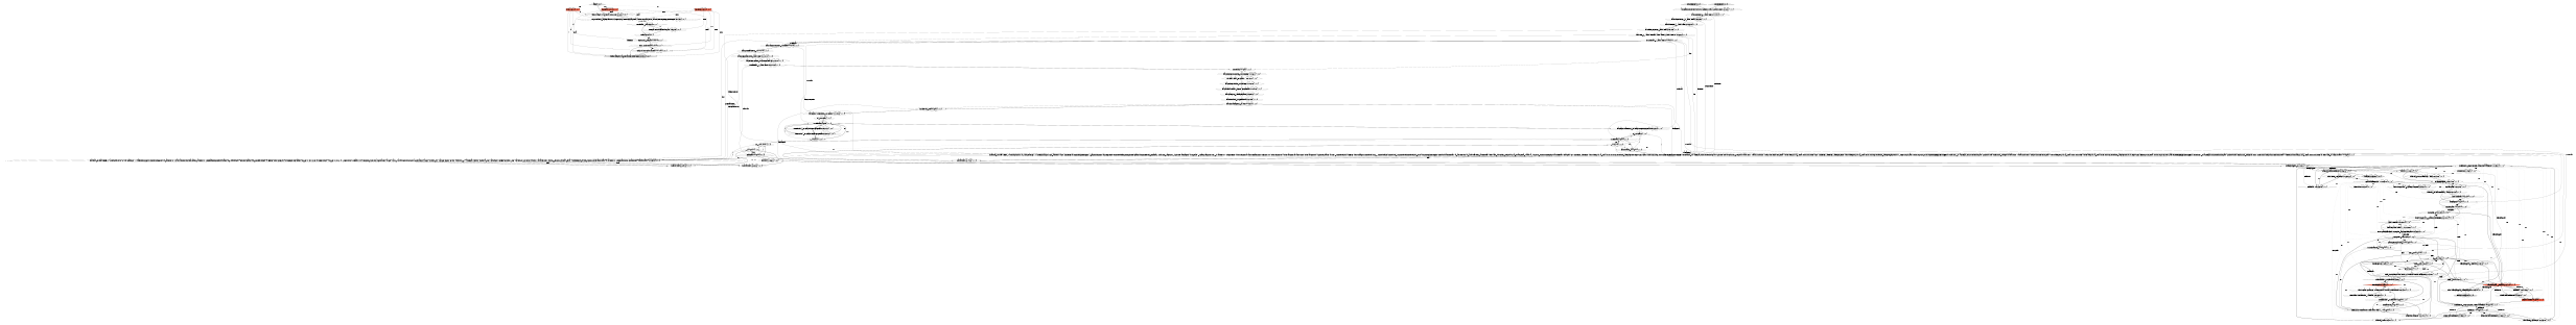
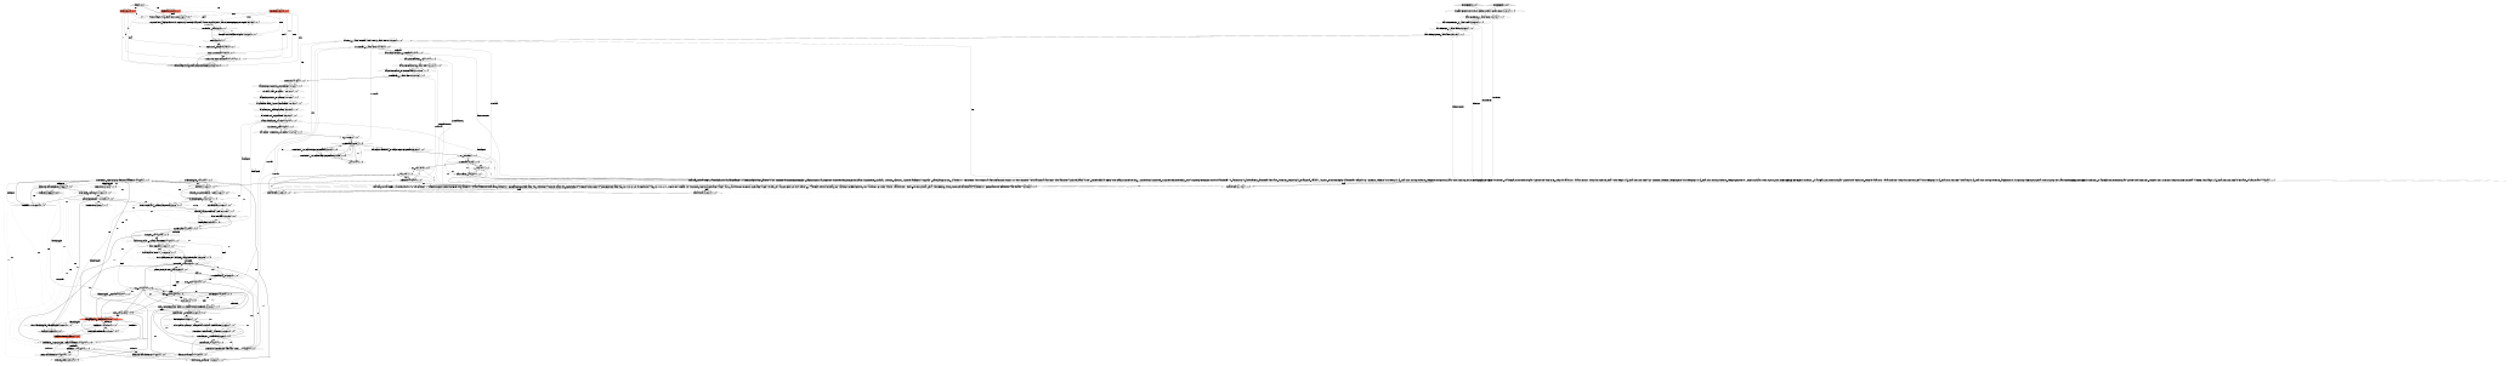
  digraph {
    node [fillcolor=white shape=ellipse style=filled]
    edge [style=bold]
    n1 [fillcolor=tomato label="long nextVal@@@2@@@['0', '0', '1']" shape=box]
    n2 [label="ifVerbose(\"adding id\",id,\"val=\",nextVal,\"version\",version)@@@3@@@['0', '0', '1']"]
    n3 [label="Long returnedVersion = addAndGetVersion(sdoc(\"id\",Integer.toString(id),FIELD,Long.toString(nextVal),\"_version_\",Long.toString(version)),params(DISTRIB_UPDATE_PARAM,FROM_LEADER))@@@4@@@['0', '0', '1']"]
    n4 [fillcolor=lightgray label="ifVerbose(\"adding id\",id,\"val=\",nextVal,\"version\",version,\"DONE\")@@@14@@@['0', '0', '1']"]
    n5 [label="model.put(id,new DocInfo(version,nextVal))@@@11@@@['0', '0', '1']"]
    n6 [label="returnedVersion != null@@@5@@@['0', '0', '1']" shape=diamond]
    n7 [label="int neededPermits = Integer.MAX_VALUE - readPermission.availablePermits()@@@255@@@['1', '1', '0']"]
    n8 [fillcolor=tomato label="bufferedAddsApplied += recInfo.adds@@@247@@@['1', '1', '0']"]
    n9 [label="int neededPermits = Integer.MAX_VALUE - writePerm.availablePermits()@@@251@@@['1', '1', '0']"]
    n10 [label="neededPermits > 0@@@248@@@['1', '0', '0']" shape=diamond]
    n11 [label="readPermission.release(neededPermits)@@@256@@@['1', '1', '0']"]
    n12 [fillcolor=tomato label="Semaphore writePerm@@@250@@@['1', '1', '0']" shape=box]
    n13 [label="random().nextBoolean()@@@218@@@['1', '0', '0']" shape=diamond]
    n14 [label="recInfo != null@@@246@@@['1', '1', '0']" shape=diamond]
    n15 [label="recoveryInfoF != null@@@220@@@['1', '0', '0']" shape=diamond]
    n16 [label="writePermissions@@@246@@@['1', '0', '0']"]
    n17 [label="visibleModel = new ConcurrentHashMap<>(model)@@@217@@@['1', '1', '0']"]
    n18 [label="verbose(\"ROUND=\",operations.get())@@@253@@@['1', '0', '0']"]
    n19 [label="int bufferedAddsApplied = 0@@@214@@@['1', '1', '0']"]
    n20 [label="neededPermits > 0@@@252@@@['1', '1', '0']" shape=diamond]
    n21 [label="visibleModel = new ConcurrentHashMap<>(model)@@@213@@@['1', '0', '0']"]
    n22 [label="neededPermits > 0@@@256@@@['0', '1', '0']" shape=diamond]
    n23 [label="uLog.bufferUpdates()@@@219@@@['1', '1', '0']"]
    n24 [label="thread.start()@@@212@@@['1', '1', '0']"]
    n25 [label="writePerm.release(neededPermits)@@@248@@@['1', '0', '0']"]
    n26 [label="verbose(\"bufferedAddsApplied=\",bufferedAddsApplied)@@@260@@@['0', '1', '0']"]
    n27 [label="readPermission.release(neededPermits)@@@252@@@['1', '0', '0']"]
    n28 [label="writePerm.release(neededPermits)@@@252@@@['0', '1', '0']"]
    n29 [label="verbose(\"ROUND=\",operations.get())@@@257@@@['0', '1', '0']"]
    n30 [fillcolor=lightgray label="thread.join()@@@258@@@['1', '0', '0']"]
    n31 [label="stateChangeLock@@@218@@@['1', '1', '0']" shape=diamond]
    n32 [label="Future<UpdateLog.RecoveryInfo> recoveryInfoF = uLog.applyBufferedUpdates()@@@223@@@['1', '1', '0']"]
    n33 [label="assertTrue(uLog.getState() == UpdateLog.State.BUFFERING)@@@221@@@['1', '1', '0']"]
    n34 [label="recoveryInfoF != null@@@224@@@['1', '1', '0']" shape=diamond]
    n35 [label="random().nextBoolean()@@@222@@@['1', '1', '0']" shape=diamond]
    n36 [label="cnt == 0@@@242@@@['1', '1', '0']" shape=diamond]
    n37 [label="assertTrue(uLog.getState() == UpdateLog.State.ACTIVE)@@@216@@@['0', '1', '0']"]
    n38 [label="uLog.bufferUpdates()@@@215@@@['1', '0', '0']"]
    n39 [label="visibleModel = model@@@254@@@['0', '1', '0']"]
    n40 [label="verbose(\"Operation\",operations.get(),\"Draining permits for write thread\",writeThreadNumber)@@@234@@@['1', '1', '0']"]
    n41 [label="writePermissions(writeThreadNumber++(.drainPermits()@@@235@@@['0', '1', '0']"]
    n42 [label="writeThreadNumber >= nWriteThreads@@@236@@@['1', '1', '0']" shape=diamond]
    n43 [label="readPermission.drainPermits()@@@240@@@['0', '1', '0']"]
    n44 [label="writeThreadNumber--@@@237@@@['0', '1', '0']"]
    n45 [label="writePermissions(writeThreadNumber(.release(random().nextInt(2) + 1)@@@238@@@['1', '1', '0']"]
    n46 [label="i < nWriteThreads@@@30@@@['1', '1', '0']" shape=diamond]
    n47 [label="i++@@@31@@@['1', '1', '0']"]
    n48 [label="Thread thread = new Thread(\"WRITER\" + i){@Override public void run(){try {while (operations.get() > 0) {writePermission.acquire()int oper = rand.nextInt(10)if (oper < commitPercent) {if (numCommitting.incrementAndGet() <= maxConcurrentCommits) {Map<Integer,DocInfo> newCommittedModellong versionsynchronized (globalLock) {newCommittedModel = new HashMap<>(model)version = snapshotCount++}synchronized (stateChangeLock) {if (uLog.getState() != UpdateLog.State.ACTIVE) version = -1if (rand.nextInt(100) < softCommitPercent) {verbose(\"softCommit start\")assertU(TestHarness.commit(\"softCommit\",\"true\"))verbose(\"softCommit end\")}{verbose(\"hardCommit start\")assertU(commit())verbose(\"hardCommit end\")}}synchronized (globalLock) {if (version >= committedModelClock) {if (VERBOSE) {verbose(\"installing new committedModel version=\" + committedModelClock)}committedModel = newCommittedModelcommittedModelClock = version}}}numCommitting.decrementAndGet()continue}int idif (rand.nextBoolean()) {id = rand.nextInt(ndocs)}{id = lastId}boolean before = rand.nextBoolean()if (before) {lastId = id}DocInfo info = model.get(id)long val = info.vallong nextVal = Math.abs(val) + 1long version = testVersion.incrementAndGet()if (rand.nextBoolean()) Thread.yield()if (oper < commitPercent + deletePercent) {verbose(\"deleting id\",id,\"val=\",nextVal,\"version\",version)Long returnedVersion = deleteAndGetVersion(Integer.toString(id),params(\"_version_\",Long.toString(-version),DISTRIB_UPDATE_PARAM,FROM_LEADER))if (returnedVersion != null) {assertEquals(-version,returnedVersion.longValue())}synchronized (model) {DocInfo currInfo = model.get(id)if (Math.abs(version) > Math.abs(currInfo.version)) {model.put(id,new DocInfo(version,-nextVal))}}verbose(\"deleting id\",id,\"val=\",nextVal,\"version\",version,\"DONE\")}if (oper < commitPercent + deletePercent + deleteByQueryPercent) {verbose(\"deleteByQuery id\",id,\"val=\",nextVal,\"version\",version)Long returnedVersion = deleteByQueryAndGetVersion(\"id:\" + Integer.toString(id),params(\"_version_\",Long.toString(-version),DISTRIB_UPDATE_PARAM,FROM_LEADER))if (returnedVersion != null) {assertEquals(-version,returnedVersion.longValue())}synchronized (model) {DocInfo currInfo = model.get(id)if (Math.abs(version) > Math.abs(currInfo.version)) {model.put(id,new DocInfo(version,-nextVal))}}verbose(\"deleteByQuery id\",id,\"val=\",nextVal,\"version\",version,\"DONE\")}{verbose(\"adding id\",id,\"val=\",nextVal,\"version\",version)Long returnedVersion = addAndGetVersion(sdoc(\"id\",Integer.toString(id),FIELD,Long.toString(nextVal),\"_version_\",Long.toString(version)),params(DISTRIB_UPDATE_PARAM,FROM_LEADER))if (returnedVersion != null) {assertEquals(version,returnedVersion.longValue())}synchronized (model) {DocInfo currInfo = model.get(id)if (version > currInfo.version) {model.put(id,new DocInfo(version,nextVal))}}if (VERBOSE) {verbose(\"adding id\",id,\"val=\",nextVal,\"version\",version,\"DONE\")}}if (!before) {lastId = id}}}catch (Throwable e) }}@@@33@@@['1', '1', '0']"]
    n49 [label="int i = 0@@@149@@@['1', '1', '0']"]
    n50 [label="final int threadNum = i@@@32@@@['1', '1', '0']"]
    n51 [label="threads.add(thread)@@@147@@@['1', '1', '0']"]
    n52 [label="i++@@@151@@@['1', '1', '0']"]
    n53 [label="i < nReadThreads@@@150@@@['1', '1', '0']" shape=diamond]
    n54 [label="Thread thread = new Thread(\"READER\" + i){@Override public void run(){try {while (operations.get() > 0) {readPermission.tryAcquire(10,TimeUnit.MILLISECONDS)int id = rand.nextInt(100) < 25? lastId: rand.nextInt(ndocs)boolean realTime = rand.nextInt(100) < percentRealtimeQueryDocInfo infoif (realTime) {info = visibleModel.get(id)}{synchronized (globalLock) {info = committedModel.get(id)}}if (VERBOSE) {verbose(\"querying id\",id)}SolrQueryRequest sreqif (realTime) {sreq = req(\"wt\",\"json\",\"qt\",\"/get\",\"ids\",Integer.toString(id))}{sreq = req(\"wt\",\"json\",\"q\",\"id:\" + Integer.toString(id),\"omitHeader\",\"true\")}String response = h.query(sreq)@SuppressWarnings({\"rawtypes\"}) Map rsp = (Map)Utils.fromJSONString(response)@SuppressWarnings({\"rawtypes\"}) List doclist = (List)(((Map)rsp.get(\"response\")).get(\"docs\"))if (doclist.size() == 0) {}{assertEquals(1,doclist.size())long foundVal = (Long)(((Map)doclist.get(0)).get(FIELD))long foundVer = (Long)(((Map)doclist.get(0)).get(\"_version_\"))if (foundVer < Math.abs(info.version) || (foundVer == info.version && foundVal != info.val)) {verbose(\"ERROR, id=\",id,\"found=\",response,\"model\",info)assertTrue(false)}}}if (rand.nextInt(100) < percentGetLatestVersions) {getLatestVersions()}}catch (Throwable e) }}@@@152@@@['1', '1', '0']"]
    n55 [fillcolor=lightgray label="thread.join()@@@262@@@['0', '1', '0']"]
    n56 [label="operations.decrementAndGet() > 0@@@259@@@['0', '1', '0']" shape=diamond]
    n57 [label="writePermissions@@@250@@@['0', '1', '0']"]
    n58 [label="int writeThreadNumber = 0@@@226@@@['1', '1', '0']"]
    n59 [label="int cnt = 5000@@@227@@@['1', '1', '0']"]
    n60 [label="recInfo == null@@@228@@@['0', '1', '0']" shape=diamond]
    n61 [label="UpdateLog.RecoveryInfo recInfo = null@@@225@@@['0', '1', '0']"]
    n62 [label="Thread.sleep(random().nextInt(10) + 1)@@@222@@@['0', '1', '0']"]
-   n63 [label="thread.start()@@@208@@@['1', '0', '0']"]
    n64 [label="threads.add(thread)@@@205@@@['1', '0', '0']"]
    n65 [label="threads.add(thread)@@@209@@@['0', '1', '0']"]
    n66 [label="i++@@@27@@@['0', '1', '0']"]
    n67 [label="i < nWriteThreads@@@26@@@['1', '1', '0']" shape=diamond]
    n68 [label="final Semaphore readPermission = new Semaphore(Integer.MAX_VALUE,false)@@@28@@@['1', '1', '0']"]
    n69 [label="writePermissions(i( = new Semaphore(Integer.MAX_VALUE,false)@@@27@@@['1', '1', '0']"]
    n70 [label="writePermissions(i( = new Semaphore(Integer.MAX_VALUE,false)@@@27@@@['1', '0', '0']"]
    n71 [label="assertEquals(version,returnedVersion.longValue())@@@6@@@['0', '0', '1']"]
    n72 [label="model@@@8@@@['0', '0', '1']" shape=diamond]
    n73 [label="DocInfo currInfo = model.get(id)@@@9@@@['0', '0', '1']"]
    n74 [label="version > currInfo.version@@@10@@@['0', '0', '1']" shape=diamond]
    n75 [label="cnt--@@@230@@@['1', '1', '0']"]
    n76 [label="recInfo = recoveryInfoF.get(random().nextInt(100 / nWriteThreads),TimeUnit.MILLISECONDS)@@@231@@@['1', '1', '0']"]
    n77 [label="writeThreadNumber >= nWriteThreads@@@232@@@['1', '0', '0']" shape=diamond]
    n78 [label="bufferedAddsApplied += recInfo.adds@@@243@@@['1', '0', '0']"]
    n79 [label="this.visibleModel = model@@@23@@@['1', '1', '0']"]
    n80 [label="final Semaphore(( writePermissions = new Semaphore((((@@@24@@@['1', '1', '0']"]
    n81 [label="int i = 0@@@25@@@['1', '1', '0']"]
    n82 [label="int bufferedAddsApplied = 0@@@210@@@['1', '0', '0']"]
    n83 [fillcolor=tomato label="int id@@@2@@@['0', '0', '1']" shape=box]
    n84 [label="List<Thread> threads = new ArrayList<>()@@@17@@@['1', '1', '0']"]
    n85 [label="final AtomicLong testVersion = new AtomicLong(0)@@@18@@@['1', '1', '0']"]
    n86 [label="final UpdateHandler uHandler = h.getCore().getUpdateHandler()@@@19@@@['1', '1', '0']"]
    n87 [label="int i = 0@@@29@@@['1', '1', '0']"]
    n88 [label="int nWriteThreads = 2 + random().nextInt(10)@@@9@@@['1', '1', '0']"]
    n89 [label="final int maxConcurrentCommits = nWriteThreads@@@10@@@['1', '1', '0']"]
    n90 [label="final int percentRealtimeQuery = 75@@@11@@@['1', '1', '0']"]
    n91 [label="final UpdateLog uLog = uHandler.getUpdateLog()@@@20@@@['1', '1', '0']"]
    n92 [label="final VersionInfo vInfo = uLog.getVersionInfo()@@@21@@@['1', '1', '0']"]
    n93 [label="final Object stateChangeLock = new Object()@@@22@@@['1', '1', '0']"]
    n94 [label="final AtomicInteger numCommitting = new AtomicInteger()@@@16@@@['1', '1', '0']"]
-   n95 [fillcolor=tomato label="TimeoutException e@@@233@@@['1', '1', '0']" shape=diamond]
+   n95 [label="TimeoutException e@@@233@@@['1', '1', '0']" shape=diamond]
    n96 [label="final int ndocs = 5 + (random().nextBoolean()? random().nextInt(25): random().nextInt(200))@@@8@@@['1', '1', '0']"]
    n97 [label="initModel(ndocs)@@@15@@@['1', '1', '0']"]
    n98 [label="final int percentGetLatestVersions = random().nextInt(4)@@@12@@@['1', '1', '0']"]
    n99 [label="final int deletePercent = 4 + random().nextInt(25)@@@6@@@['1', '1', '0']"]
    n100 [label="final int deleteByQueryPercent = random().nextInt(5)@@@7@@@['1', '1', '0']"]
    n101 [label="final int commitPercent = 5 + random().nextInt(10)@@@4@@@['1', '1', '0']"]
    n102 [label="final int softCommitPercent = 30 + random().nextInt(75)@@@5@@@['1', '1', '0']"]
    n103 [fillcolor=tomato label="long version@@@2@@@['0', '0', '1']" shape=box]
    n104 [fillcolor=lightgray label="testStressRecovery['0', '1', '0']" shape=diamond]
    n105 [label="assumeFalse(\"FIXME: This test is horribly slow sometimes on Windows!\",Constants.WINDOWS)@@@3@@@['1', '1', '0']"]
    n106 [label="TimeoutException e@@@229@@@['1', '0', '0']" shape=diamond]
    n107 [label="final AtomicLong operations = new AtomicLong(atLeast(35))@@@13@@@['1', '1', '0']"]
    n108 [label="int nReadThreads = 2 + random().nextInt(10)@@@14@@@['1', '1', '0']"]
    n109 [fillcolor=lightgray label="testStressRecovery['1', '0', '0']" shape=diamond]
    n110 [fillcolor=lightgray label="addDoc['0', '0', '1']" shape=diamond]
    n1 -> n2 [label=nextVal style=solid]
    n1 -> n3 [label=nextVal style=solid]
    n1 -> n4 [label=nextVal style=solid]
    n1 -> n5 [label=nextVal style=solid]
    n2 -> n3
    n3 -> n6
    n3 -> n6 [label=returnedVersion style=solid]
    n5 -> n4
    n6 -> n71
    n6 -> n71 [label=true style=dotted]
    n6 -> n72
    n7 -> n8 [label=true style=dotted]
    n7 -> n9 [label=true style=dotted]
    n7 -> n10 [label=true style=dotted]
    n7 -> n11 [label=neededPermits style=solid]
    n7 -> n11
    n7 -> n12 [label=true style=dotted]
    n7 -> n13 [label=true style=dotted]
    n7 -> n14 [label=true style=dotted]
    n7 -> n15 [label=true style=dotted]
    n7 -> n16 [label=true style=dotted]
    n7 -> n17 [label=true style=dotted]
    n7 -> n18 [label=true style=dotted]
    n7 -> n19 [label=true style=dotted]
    n7 -> n20 [label=true style=dotted]
    n7 -> n21 [label=true style=dotted]
    n7 -> n22 [label=neededPermits style=solid]
    n7 -> n22
    n7 -> n23 [label=true style=dotted]
    n7 -> n24 [label=true style=dotted]
    n7 -> n24
    n8 -> n9
    n8 -> n10
    n8 -> n10 [label=neededPermits style=solid]
    n8 -> n25 [label=neededPermits style=solid]
    n8 -> n26 [label=bufferedAddsApplied style=solid]
    n9 -> n20
    n9 -> n20 [label=neededPermits style=solid]
    n9 -> n27 [label=neededPermits style=solid]
    n9 -> n28 [label=neededPermits style=solid]
    n10 -> n8
    n10 -> n12
    n10 -> n25
    n10 -> n25 [label=true style=dotted]
    n11 -> n29
    n11 -> n30
    n12 -> n9
    n13 -> n23
    n13 -> n31
    n13 -> n31 [label=true style=dotted]
    n14 -> n8
    n14 -> n8 [label=true style=dotted]
    n14 -> n9
    n15 -> n8
    n15 -> n32 [label=true style=dotted]
    n15 -> n33 [label=true style=dotted]
    n15 -> n33
    n15 -> n34 [label=true style=dotted]
    n15 -> n35 [label=true style=dotted]
    n15 -> n36 [label=true style=dotted]
    n17 -> n13
    n17 -> n31
    n18 -> n7
    n19 -> n26 [label=bufferedAddsApplied style=solid]
    n19 -> n37
    n19 -> n38 [label=true style=dotted]
    n19 -> n38
    n20 -> n9
    n20 -> n18
    n20 -> n27
    n20 -> n27 [label=true style=dotted]
    n20 -> n28 [label=true style=dotted]
    n20 -> n28
    n20 -> n39
    n21 -> n19
    n22 -> n11
    n22 -> n11 [label=true style=dotted]
    n22 -> n29
    n23 -> n15 [label=recoveryInfoF style=solid]
    n23 -> n15
    n23 -> n33
    n24 -> n19
    n24 -> n21
    n25 -> n8
    n25 -> n12
    n26 -> n55
    n27 -> n18
    n28 -> n9
    n28 -> n39
    n29 -> n56
    n31 -> n23 [label=true style=dotted]
    n31 -> n23
    n32 -> n34
    n32 -> n34 [label=recoveryInfoF style=solid]
    n32 -> n58 [label=cnt style=solid]
    n33 -> n34 [label=recInfo style=solid]
    n33 -> n35
    n33 -> n36 [label=recInfo style=solid]
    n34 -> n9
    n34 -> n14 [label=true style=dotted]
    n34 -> n36
    n34 -> n45 [label=true style=dotted]
    n34 -> n58 [label=true style=dotted]
    n34 -> n58
    n34 -> n59 [label=true style=dotted]
    n34 -> n60 [label=true style=dotted]
    n34 -> n61
    n34 -> n61 [label=true style=dotted]
    n35 -> n32
    n35 -> n62
    n35 -> n62 [label=true style=dotted]
    n36 -> n8
    n36 -> n14
    n36 -> n60
    n36 -> n78
    n36 -> n78 [label=true style=dotted]
    n37 -> n17
    n38 -> n17
    n39 -> n7
    n40 -> n41
    n40 -> n42
    n41 -> n42
    n42 -> n43
    n42 -> n44
    n42 -> n44 [label=true style=dotted]
    n42 -> n45 [label=true style=dotted]
    n42 -> n45
    n43 -> n36
    n44 -> n45
    n45 -> n34
    n45 -> n36
    n45 -> n43
    n46 -> n47 [label=true style=dotted]
    n46 -> n48 [label=true style=dotted]
    n46 -> n49
    n46 -> n50 [label=true style=dotted]
    n46 -> n50
    n46 -> n51 [label=true style=dotted]
    n47 -> n46 [label=i style=solid]
    n47 -> n46
    n47 -> n48 [label=i style=solid]
    n47 -> n50 [label=i style=solid]
    n48 -> n51
    n48 -> n51 [label=thread style=solid]
    n49 -> n52 [label=i style=solid]
    n49 -> n53
    n49 -> n53 [label=i style=solid]
    n49 -> n54 [label=i style=solid]
    n50 -> n48
    n51 -> n47
    n52 -> n53 [label=i style=solid]
    n52 -> n53
    n52 -> n54 [label=i style=solid]
    n53 -> n24
    n53 -> n52 [label=true style=dotted]
    n53 -> n54
    n53 -> n54 [label=true style=dotted]
-   n53 -> n63
    n53 -> n64 [label=true style=dotted]
    n53 -> n65 [label=true style=dotted]
    n54 -> n64 [label=thread style=solid]
    n54 -> n64
    n54 -> n65 [label=thread style=solid]
    n54 -> n65
    n56 -> n7 [label=true style=dotted]
    n56 -> n9 [label=true style=dotted]
    n56 -> n12 [label=true style=dotted]
    n56 -> n17 [label=true style=dotted]
    n56 -> n20 [label=true style=dotted]
    n56 -> n22 [label=true style=dotted]
    n56 -> n26
    n56 -> n29 [label=true style=dotted]
    n56 -> n31 [label=true style=dotted]
    n56 -> n32 [label=true style=dotted]
    n56 -> n33 [label=true style=dotted]
    n56 -> n34 [label=true style=dotted]
    n56 -> n35 [label=true style=dotted]
    n56 -> n37
    n56 -> n37 [label=true style=dotted]
    n56 -> n39 [label=recoveryInfoF style=dotted]
    n56 -> n57 [label=true style=dotted]
    n58 -> n45 [label=cnt style=solid]
    n58 -> n59
    n59 -> n34 [label=recInfo style=solid]
    n59 -> n36 [label=recInfo style=solid]
    n59 -> n45
    n59 -> n60
    n59 -> n75 [label=cnt style=solid]
    n60 -> n14
    n60 -> n36 [label=true style=dotted]
    n60 -> n75
    n60 -> n75 [label=true style=dotted]
    n60 -> n76 [label=true style=dotted]
    n61 -> n14 [label=recInfo style=solid]
    n61 -> n58
    n61 -> n60 [label=recInfo style=solid]
    n62 -> n32
-   n63 -> n82
    n64 -> n52
    n65 -> n52
    n66 -> n67 [label=i style=solid]
    n66 -> n67
    n67 -> n66 [label=true style=dotted]
    n67 -> n68
    n67 -> n69
    n67 -> n69 [label=true style=dotted]
    n67 -> n70
    n67 -> n70 [label=true style=dotted]
    n68 -> n87
    n69 -> n66 [label=i style=solid]
    n69 -> n66
    n69 -> n67
    n69 -> n67 [label=i style=solid]
    n70 -> n69
    n70 -> n69 [label=i style=solid]
    n71 -> n72
    n72 -> n73
    n72 -> n73 [label=true style=dotted]
-   n72 -> n74 [label=deletePercent style=dotted]
+   n72 -> n74 [label=true style=dotted]
    n73 -> n74
    n74 -> n4
    n74 -> n5
    n74 -> n5 [label=true style=dotted]
    n75 -> n36 [label=cnt style=solid]
    n75 -> n76
    n76 -> n14 [label=recInfo style=solid]
    n76 -> n36
    n76 -> n60 [label=recInfo style=solid]
    n76 -> n77
    n77 -> n40 [label=true style=dotted]
    n77 -> n42
    n77 -> n95
    n77 -> n95 [label=true style=dotted]
    n78 -> n8
    n78 -> n11 [label=bufferedAddsApplied style=solid]
    n79 -> n80
    n80 -> n81
    n81 -> n67
    n81 -> n67 [label=i style=solid]
    n82 -> n11 [label=bufferedAddsApplied style=solid]
    n82 -> n24
    n83 -> n2 [label=id style=solid]
    n83 -> n3 [label=id style=solid]
    n83 -> n4 [label=id style=solid]
    n83 -> n5 [label=id style=solid]
    n83 -> n73 [label=id style=solid]
    n84 -> n85
    n85 -> n86
    n86 -> n91
    n87 -> n46 [label=i style=solid]
    n87 -> n46
    n87 -> n47 [label=i style=solid]
    n87 -> n48 [label=i style=solid]
    n87 -> n50 [label=i style=solid]
    n88 -> n46 [label=nWriteThreads style=solid]
    n88 -> n59 [label=nWriteThreads style=solid]
    n88 -> n67 [label=nWriteThreads style=solid]
    n88 -> n76 [label=nWriteThreads style=solid]
    n88 -> n89
    n88 -> n89 [label=nWriteThreads style=solid]
    n89 -> n48 [label=maxConcurrentCommits style=solid]
    n89 -> n90
    n90 -> n54 [label=percentRealtimeQuery style=solid]
    n90 -> n98
    n91 -> n92
    n92 -> n93
    n93 -> n19 [label=stateChangeLock style=solid]
    n93 -> n31 [label=stateChangeLock style=solid]
    n93 -> n48 [label=stateChangeLock style=solid]
    n93 -> n79
    n94 -> n84
    n95 -> n40 [label=true style=dotted]
    n95 -> n40
    n95 -> n41 [label=true style=dotted]
    n95 -> n42 [label=true style=dotted]
    n95 -> n43 [label=true style=dotted]
    n96 -> n48 [label=ndocs style=solid]
    n96 -> n54 [label=ndocs style=solid]
    n96 -> n88
    n96 -> n97 [label=ndocs style=solid]
    n97 -> n94
    n98 -> n54 [label=percentGetLatestVersions style=solid]
    n98 -> n107
    n99 -> n48 [label=deletePercent style=solid]
    n99 -> n100
    n100 -> n48 [label=deleteByQueryPercent style=solid]
    n100 -> n96
    n101 -> n48 [label=commitPercent style=solid]
    n101 -> n102
    n102 -> n48 [label=softCommitPercent style=solid]
    n102 -> n99
    n103 -> n2 [label=version style=solid]
    n103 -> n3 [label=version style=solid]
    n103 -> n4 [label=version style=solid]
    n103 -> n5 [label=version style=solid]
    n103 -> n71 [label=version style=solid]
    n103 -> n74 [label=version style=solid]
    n104 -> n105
    n105 -> n101
    n106 -> n42 [label=true style=dotted]
    n106 -> n75
    n106 -> n75 [label=true style=dotted]
    n106 -> n76 [label=true style=dotted]
    n106 -> n77 [label=nReadThreads style=dotted]
    n107 -> n108
    n108 -> n53 [label=nReadThreads style=solid]
    n108 -> n97
    n109 -> n105
    n110 -> n1 [label=true style=dotted]
    n110 -> n2
    n110 -> n83 [label=true style=dotted]
    n110 -> n103 [label=true style=dotted]
  }
